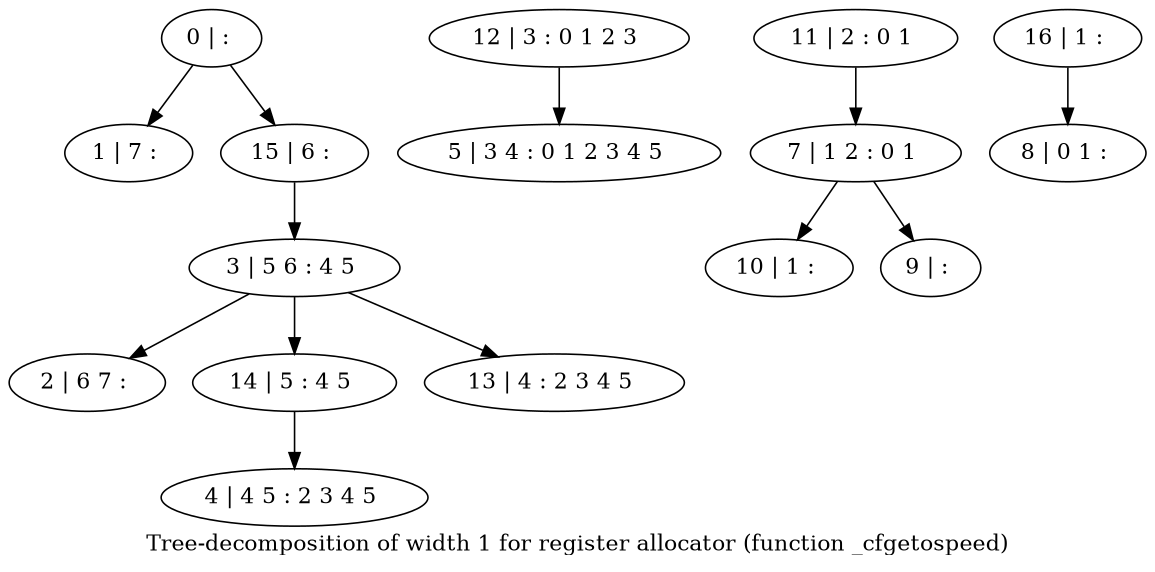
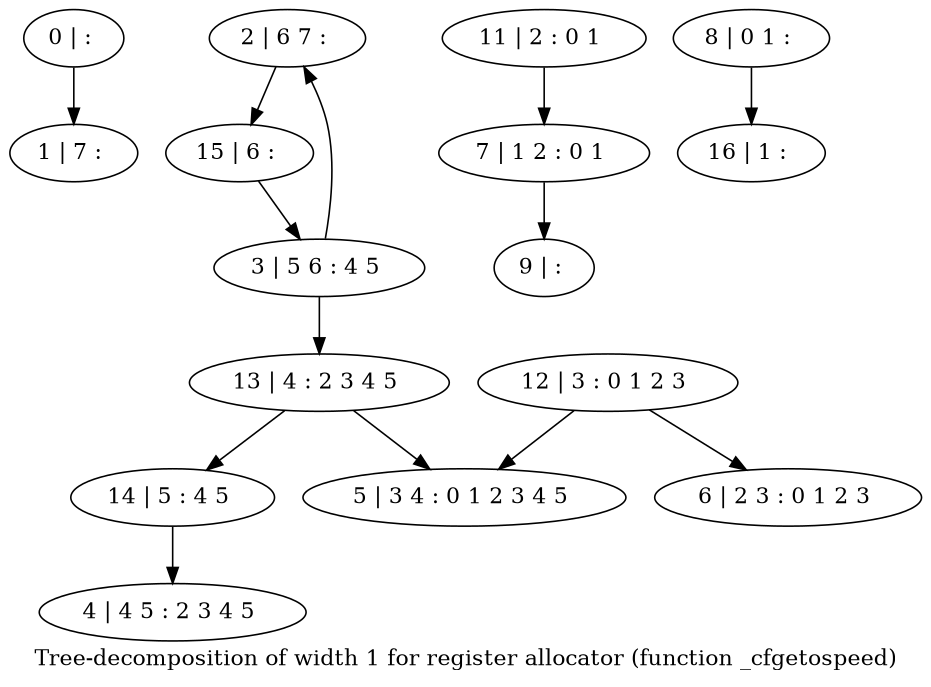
  digraph {
    label="Tree-decomposition of width 1 for register allocator (function _cfgetospeed)"
    n1 [label="0 | : "]
    n2 [label="1 | 7 : "]
    n3 [label="2 | 6 7 : "]
    n4 [label="15 | 6 : "]
    n5 [label="3 | 5 6 : 4 5 "]
    n6 [label="14 | 5 : 4 5 "]
    n7 [label="13 | 4 : 2 3 4 5 "]
    n8 [label="4 | 4 5 : 2 3 4 5 "]
    n9 [label="5 | 3 4 : 0 1 2 3 4 5 "]
    n10 [label="12 | 3 : 0 1 2 3 "]
+   n11 [label="6 | 2 3 : 0 1 2 3 "]
    n12 [label="11 | 2 : 0 1 "]
    n13 [label="7 | 1 2 : 0 1 "]
-   n14 [label="10 | 1 : "]
    n15 [label="9 | : "]
    n16 [label="8 | 0 1 : "]
    n17 [label="16 | 1 : "]
    n1 -> n2
-   n1 -> n4
+   n3 -> n4
    n4 -> n5
    n5 -> n3
-   n5 -> n6
+   n7 -> n6
    n5 -> n7
    n6 -> n8
+   n7 -> n9
    n10 -> n9
+   n10 -> n11
    n12 -> n13
-   n13 -> n14
    n13 -> n15
-   n17 -> n16
+   n16 -> n17
  }
